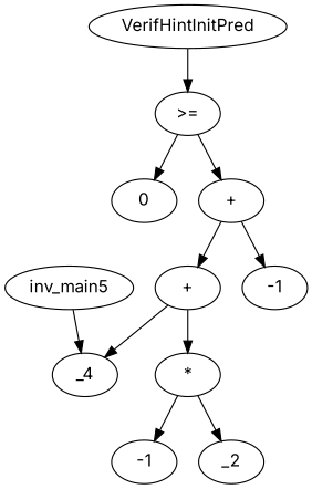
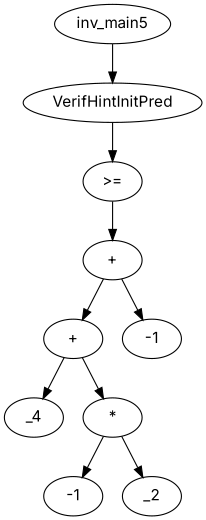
  digraph {
    fontname=Inter
    node [fontname=Inter]
    edge [fontname=Inter]
    n1 [label=inv_main5]
    n2 [label=VerifHintInitPred]
    n3 [label=">="]
-   n4 [label=0]
    n5 [label="+"]
    n6 [label="+"]
    n7 [label=-1]
    n8 [label=_4]
    n9 [label="*"]
    n10 [label=-1]
    n11 [label=_2]
-   n1 -> n8
+   n1 -> n2
    n2 -> n3
-   n3 -> n4
    n3 -> n5
    n5 -> n6
    n5 -> n7
    n6 -> n8
    n6 -> n9
    n9 -> n10
    n9 -> n11
  }
